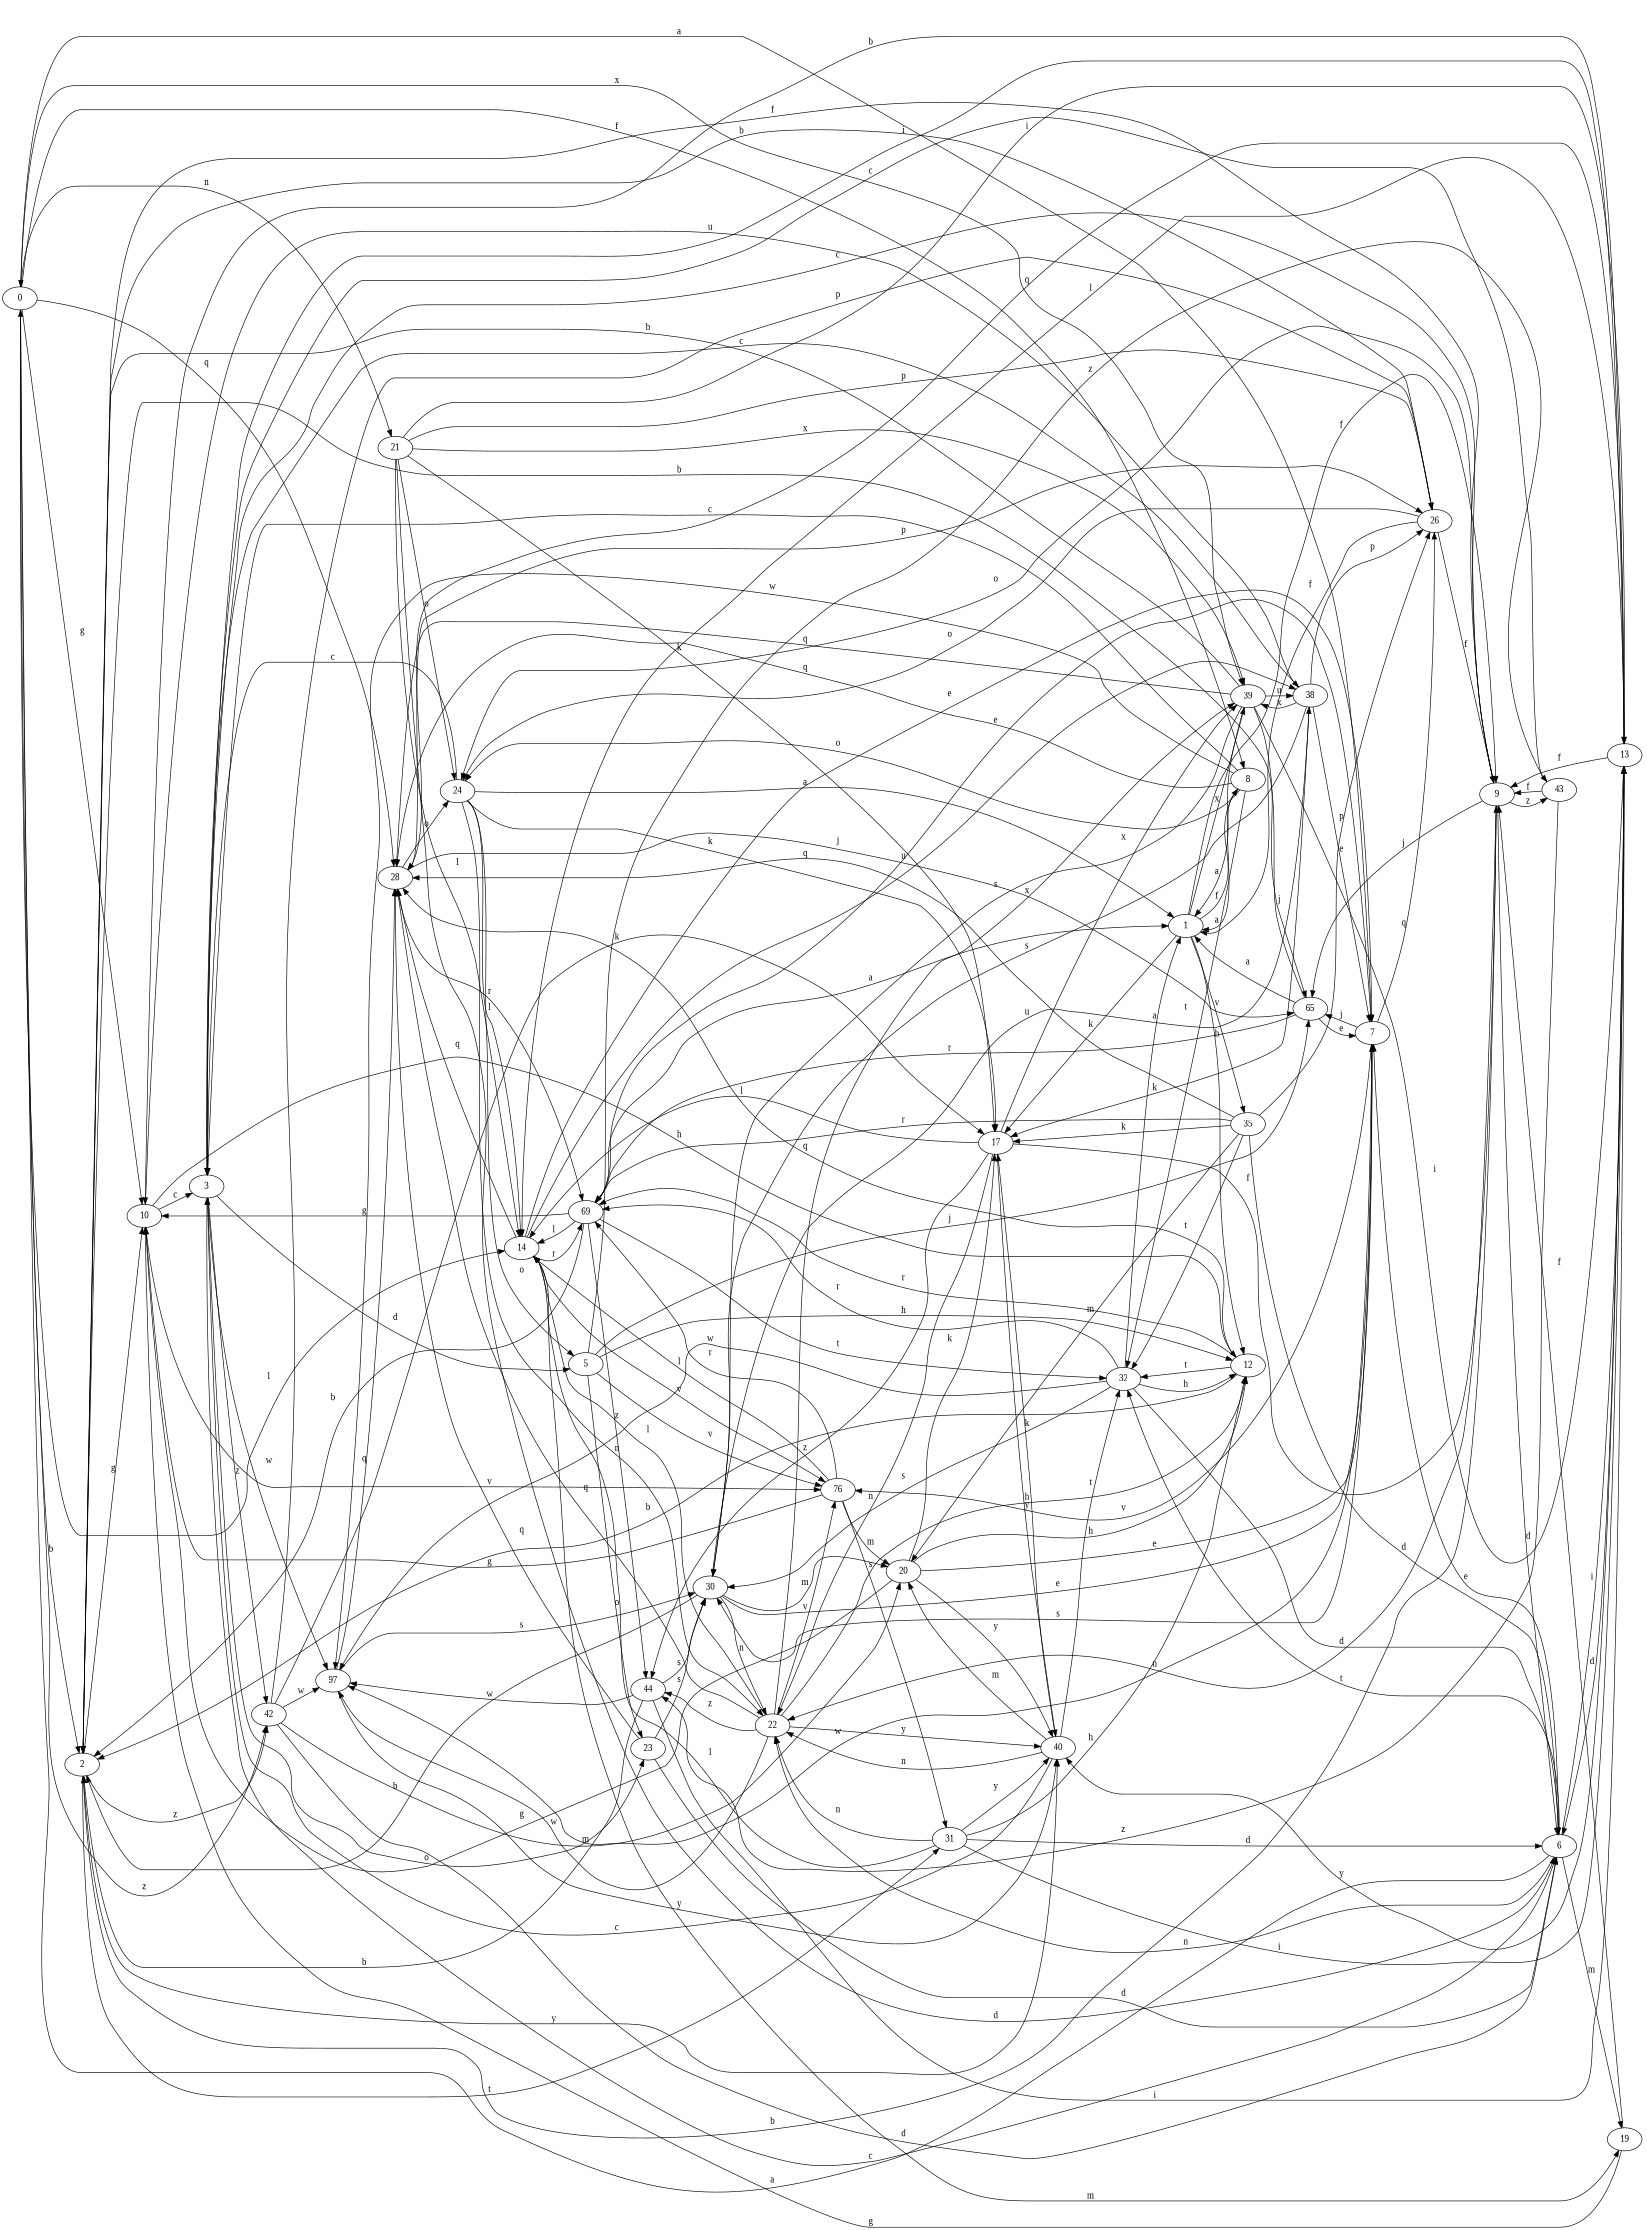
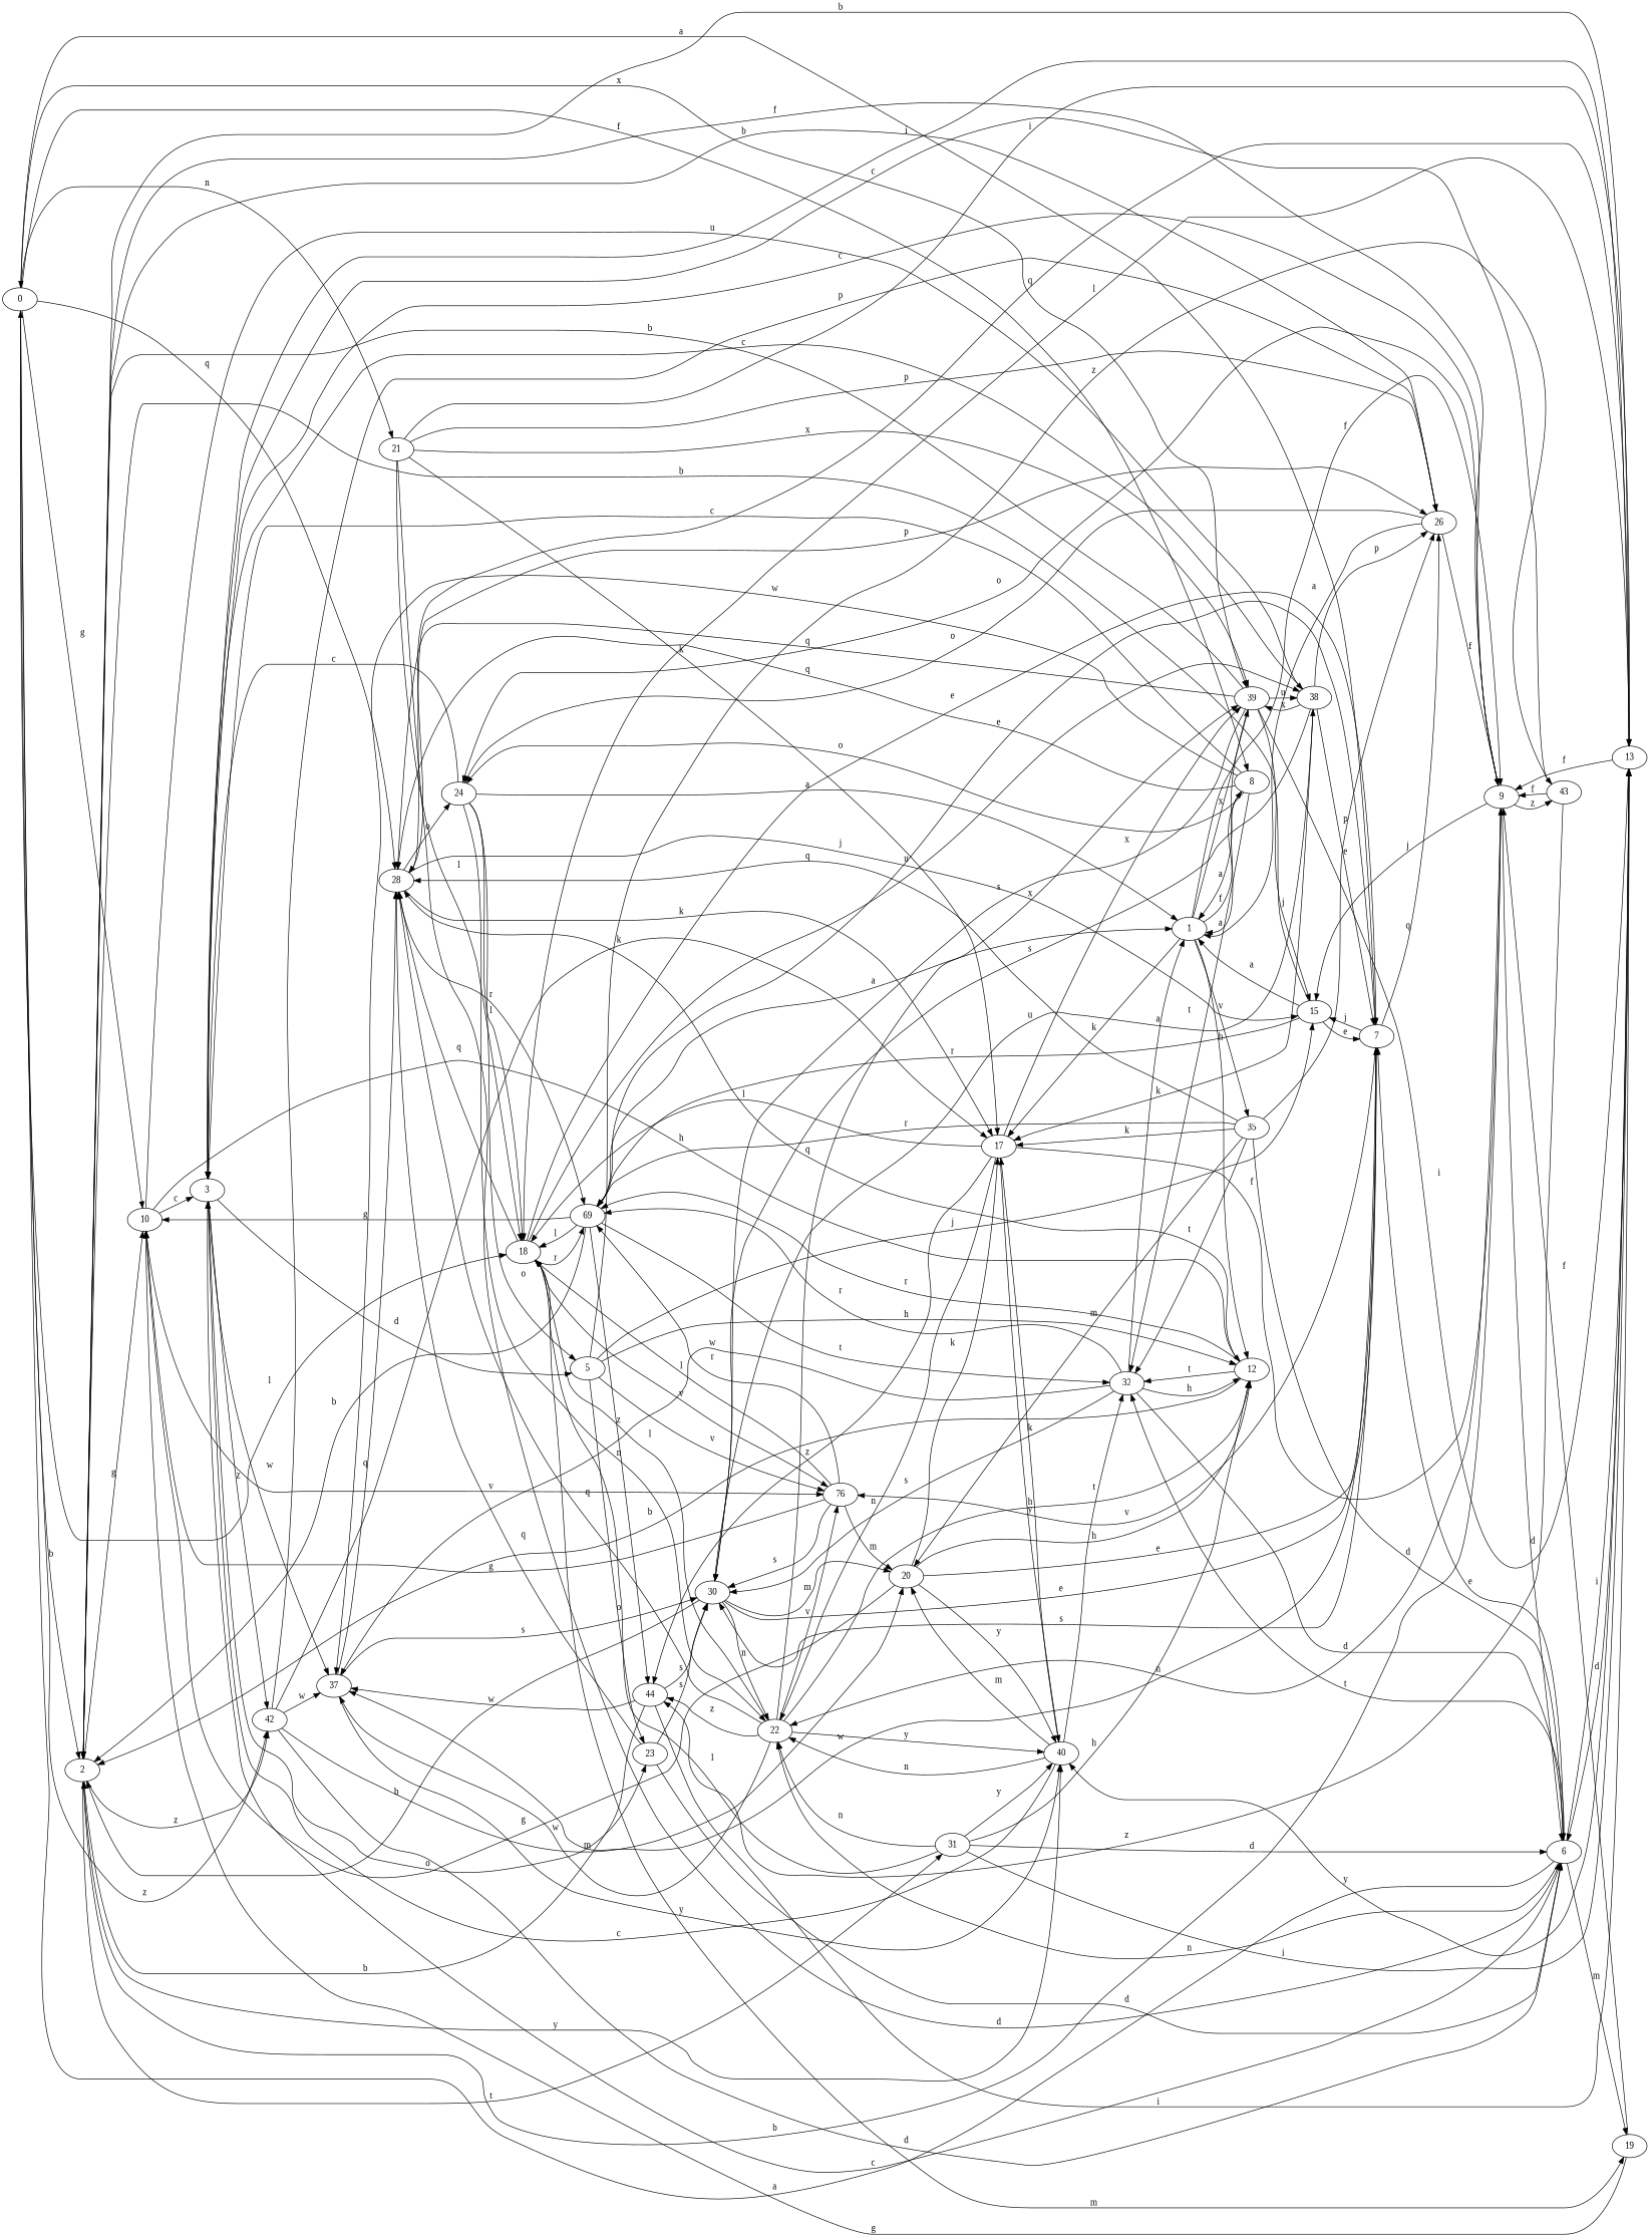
  strict digraph {
    fontname="Liberation Serif"
    rankdir=LR
    node [fontname="Liberation Serif"]
    edge [fontname="Liberation Serif"]
    0
    2
    8
    10
-   18 [label=14]
+   18
    21
    28
    39
    42
    9
    31
    40
    1
    3
-   37 [label=97]
+   37
    24
    32
    12
    n19 [label=76]
    n20 [label=38]
    7
    19
    n23 [label=69]
    17
    13
    6
    26
-   15 [label=65]
+   15
    30
    20
    35
    43
    22
    44
    5
    23
    0 -> 2 [label=b]
    0 -> 8 [label=f]
    0 -> 10 [label=g]
    0 -> 18 [label=l]
    0 -> 21 [label=n]
    0 -> 28 [label=q]
    0 -> 39 [label=x]
    0 -> 42 [label=z]
    2 -> 10 [label=g]
    2 -> 42 [label=z]
    2 -> 9 [label=f]
    2 -> 31 [label=t]
    2 -> 40 [label=y]
    8 -> 28 [label=q]
    8 -> 1 [label=a]
    8 -> 3 [label=c]
    8 -> 37 [label=w]
    8 -> 24 [label=o]
    8 -> 32 [label=t]
    10 -> 3 [label=c]
    10 -> 12 [label=h]
    10 -> n19 [label=v]
    10 -> n20 [label=u]
    18 -> 28 [label=q]
    18 -> n19 [label=v]
    18 -> n20 [label=u]
    18 -> 7 [label=e]
    18 -> 19 [label=m]
    18 -> n23 [label=r]
    21 -> 18 [label=l]
    21 -> 39 [label=x]
-   21 -> 24 [label=o]
    21 -> 17 [label=k]
    21 -> 13 [label=i]
    21 -> 6 [label=d]
    21 -> 26 [label=p]
    28 -> 24 [label=o]
    28 -> n23 [label=r]
    28 -> 26 [label=p]
    28 -> 15 [label=j]
    39 -> 2 [label=b]
    39 -> 28 [label=q]
    39 -> 1 [label=a]
    39 -> n20 [label=u]
    39 -> 13 [label=i]
    39 -> 15 [label=j]
    39 -> 30 [label=s]
    42 -> 37 [label=w]
    42 -> 17 [label=k]
    42 -> 6 [label=d]
    42 -> 26 [label=p]
    42 -> 20 [label=m]
    9 -> 2 [label=b]
    9 -> 3 [label=c]
    9 -> 24 [label=o]
    9 -> 6 [label=d]
    9 -> 15 [label=j]
    9 -> 43 [label=z]
    9 -> 22 [label=n]
    31 -> 18 [label=l]
    31 -> 40 [label=y]
    31 -> 12 [label=h]
    31 -> 13 [label=i]
    31 -> 6 [label=d]
    31 -> 22 [label=n]
    40 -> 3 [label=c]
    40 -> 32 [label=t]
    40 -> 17 [label=k]
    40 -> 20 [label=m]
    40 -> 22 [label=n]
    1 -> 8 [label=f]
    1 -> 39 [label=x]
    1 -> 9 [label=f]
    1 -> 12 [label=h]
    1 -> 17 [label=k]
    1 -> 35 [label=v]
    3 -> 42 [label=z]
    3 -> 37 [label=w]
    3 -> 13 [label=i]
    3 -> 5 [label=d]
    3 -> 23 [label=o]
    37 -> 28 [label=q]
    37 -> 40 [label=y]
    37 -> 30 [label=s]
    24 -> 18 [label=l]
    24 -> 1 [label=a]
    24 -> 3 [label=c]
-   24 -> 17 [label=k]
+   28 -> 17 [label=k]
    24 -> 22 [label=n]
    24 -> 5 [label=o]
    32 -> 1 [label=a]
    32 -> 37 [label=w]
    32 -> 12 [label=h]
    32 -> n23 [label=r]
    32 -> 6 [label=d]
    32 -> 30 [label=s]
    12 -> 2 [label=b]
    12 -> 28 [label=q]
    12 -> 32 [label=t]
    12 -> n23 [label=r]
    n19 -> 10 [label=g]
    n19 -> 18 [label=l]
    n19 -> n23 [label=r]
-   n19 -> 31 [label=s]
+   n19 -> 30 [label=s]
    n19 -> 20 [label=m]
    n20 -> 39 [label=x]
    n20 -> 3 [label=c]
    n20 -> 7 [label=e]
    n20 -> 17 [label=k]
    n20 -> 26 [label=p]
    n20 -> 30 [label=s]
    7 -> 0 [label=a]
    7 -> 37 [label=w]
    7 -> n19 [label=v]
    7 -> 26 [label=q]
    7 -> 15 [label=j]
    7 -> 30 [label=s]
    19 -> 10 [label=g]
    19 -> 9 [label=f]
    n23 -> 2 [label=b]
    n23 -> 10 [label=g]
    n23 -> 18 [label=l]
    n23 -> 1 [label=a]
    n23 -> 32 [label=t]
    n23 -> 7 [label=e]
    n23 -> 44 [label=z]
    17 -> 18 [label=l]
    17 -> 39 [label=x]
    17 -> 9 [label=f]
    17 -> 40 [label=y]
    17 -> 22 [label=n]
    17 -> 44 [label=z]
-   13 -> 10 [label=b]
+   13 -> 2 [label=b]
    13 -> 18 [label=l]
    13 -> 28 [label=q]
    13 -> 9 [label=f]
    13 -> 40 [label=y]
    13 -> 6 [label=d]
    6 -> 0 [label=a]
    6 -> 3 [label=c]
    6 -> 32 [label=t]
    6 -> 7 [label=e]
    6 -> 19 [label=m]
    6 -> 13 [label=i]
    6 -> 22 [label=n]
    26 -> 2 [label=b]
    26 -> 9 [label=f]
-   26 -> 1 [label=f]
+   26 -> 1 [label=a]
    26 -> 24 [label=o]
    15 -> 2 [label=b]
    15 -> 1 [label=a]
    15 -> 7 [label=e]
    15 -> n23 [label=r]
    30 -> 2 [label=b]
    30 -> n20 [label=u]
    30 -> 7 [label=e]
    30 -> 20 [label=m]
    30 -> 22 [label=n]
    20 -> 10 [label=g]
    20 -> 40 [label=y]
    20 -> 12 [label=h]
    20 -> 7 [label=e]
    20 -> 17 [label=k]
    35 -> 28 [label=q]
    35 -> 32 [label=t]
    35 -> n23 [label=r]
    35 -> 17 [label=k]
    35 -> 6 [label=d]
    35 -> 26 [label=p]
    35 -> 20 [label=m]
    43 -> 9 [label=f]
    43 -> 3 [label=c]
    43 -> 44 [label=z]
    22 -> 18 [label=l]
    22 -> 28 [label=q]
    22 -> 39 [label=x]
    22 -> 40 [label=y]
    22 -> 37 [label=w]
    22 -> 12 [label=h]
    22 -> n19 [label=v]
    22 -> 44 [label=z]
    44 -> 2 [label=b]
    44 -> 37 [label=w]
    44 -> 13 [label=i]
    44 -> 30 [label=s]
    5 -> 12 [label=h]
    5 -> n19 [label=v]
    5 -> 15 [label=j]
    5 -> 43 [label=z]
    5 -> 23 [label=o]
    23 -> 28 [label=q]
    23 -> 6 [label=d]
    23 -> 30 [label=s]
  }
